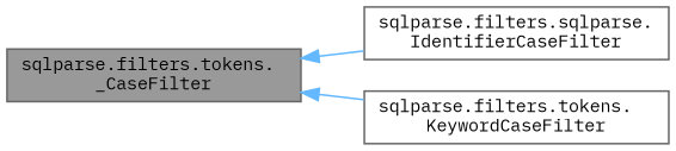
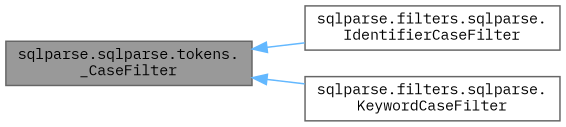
  digraph {
    fontname="IBM Plex Mono"
    rankdir=LR
    node [color=gray40 fillcolor=white fontname="IBM Plex Mono" fontsize=10 shape=box style=filled]
    edge [color=steelblue1 dir=back fontname="IBM Plex Mono" fontsize=10 labelfontname=Helvetica labelfontsize=10 style=solid]
-   n1 [fillcolor=grey60 fontcolor=black height=0.2 label="sqlparse.filters.tokens.\l_CaseFilter" width=0.4]
+   n1 [fillcolor=grey60 fontcolor=black height=0.2 label="sqlparse.sqlparse.tokens.\l_CaseFilter" width=0.4]
    n2 [height=0.2 label="sqlparse.filters.sqlparse.\lIdentifierCaseFilter" width=0.4]
-   n3 [height=0.2 label="sqlparse.filters.tokens.\lKeywordCaseFilter" width=0.4]
+   n3 [height=0.2 label="sqlparse.filters.sqlparse.\lKeywordCaseFilter" width=0.4]
    n1 -> n2
    n1 -> n3
  }
